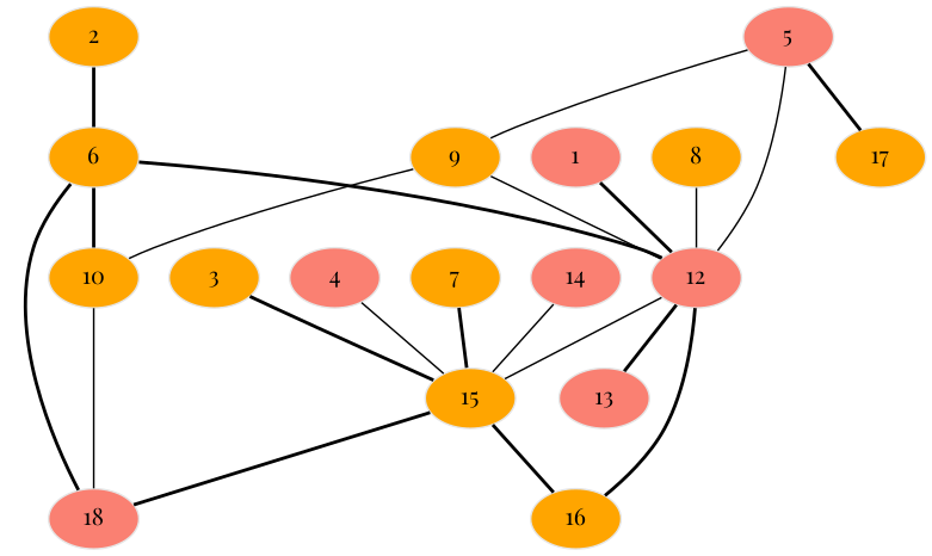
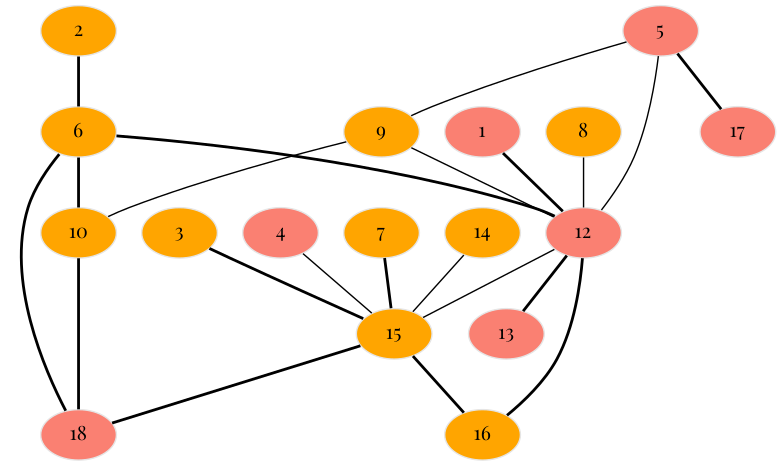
  graph {
    fontname="Playfair Display"
    node [color=gray90 fillcolor=orange fontname="Playfair Display" style=filled]
    edge [fontname="Playfair Display" style=bold weight=1.0]
    1 [fillcolor=salmon]
    12 [fillcolor=salmon]
    15
    13 [fillcolor=salmon]
    16
    2
    6
    10
    18 [fillcolor=salmon]
    3
    4 [fillcolor=salmon]
    5 [fillcolor=salmon]
    9
-   17
+   17 [fillcolor=salmon]
    7
    8
-   14 [fillcolor=salmon]
+   14
    1 -- 12
    12 -- 15 [style=solid weight=2.0]
    12 -- 13
    12 -- 16
    15 -- 16
    15 -- 18
    2 -- 6
    6 -- 12
    6 -- 10
    6 -- 18
-   10 -- 18 [style=solid]
+   10 -- 18
    3 -- 15
    4 -- 15 [style=solid]
    5 -- 12 [style=solid]
    5 -- 9 [style=solid]
    5 -- 17
    9 -- 12 [style=solid]
    9 -- 10 [style=solid]
    7 -- 15
    8 -- 12 [style=solid]
    14 -- 15 [style=solid]
  }
